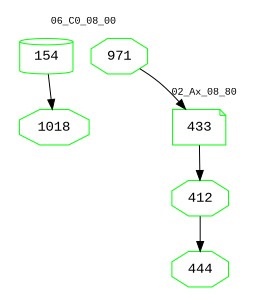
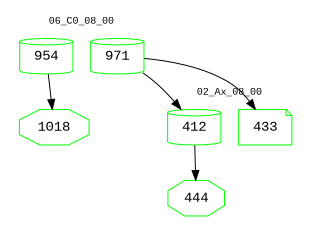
  digraph {
    fontname="Liberation Mono"
    node [color=green fontname="Liberation Mono" shape=octagon]
    edge [color=black fontname="Liberation Mono"]
    n1 [label=433 shape=note]
-   n2 [label=412]
+   n2 [label=412 shape=cylinder]
    n3 [label=444]
-   n4 [label=971]
-   n5 [label=154 shape=cylinder]
+   n4 [label=971 shape=cylinder]
+   n5 [label=954 shape=cylinder]
    n6 [label=1018]
    subgraph cluster_1 {
      color=white
      fontsize=10
-     label="02_Ax_08_80"
+     label="02_Ax_08_00"
      n1
      n2
      n3
    }
    subgraph cluster_2 {
      color=white
      fontsize=10
      label="06_C0_08_00"
      n4
      n5
      n6
    }
-   n1 -> n2
+   n4 -> n2
    n2 -> n3
    n4 -> n1
    n5 -> n6
  }
